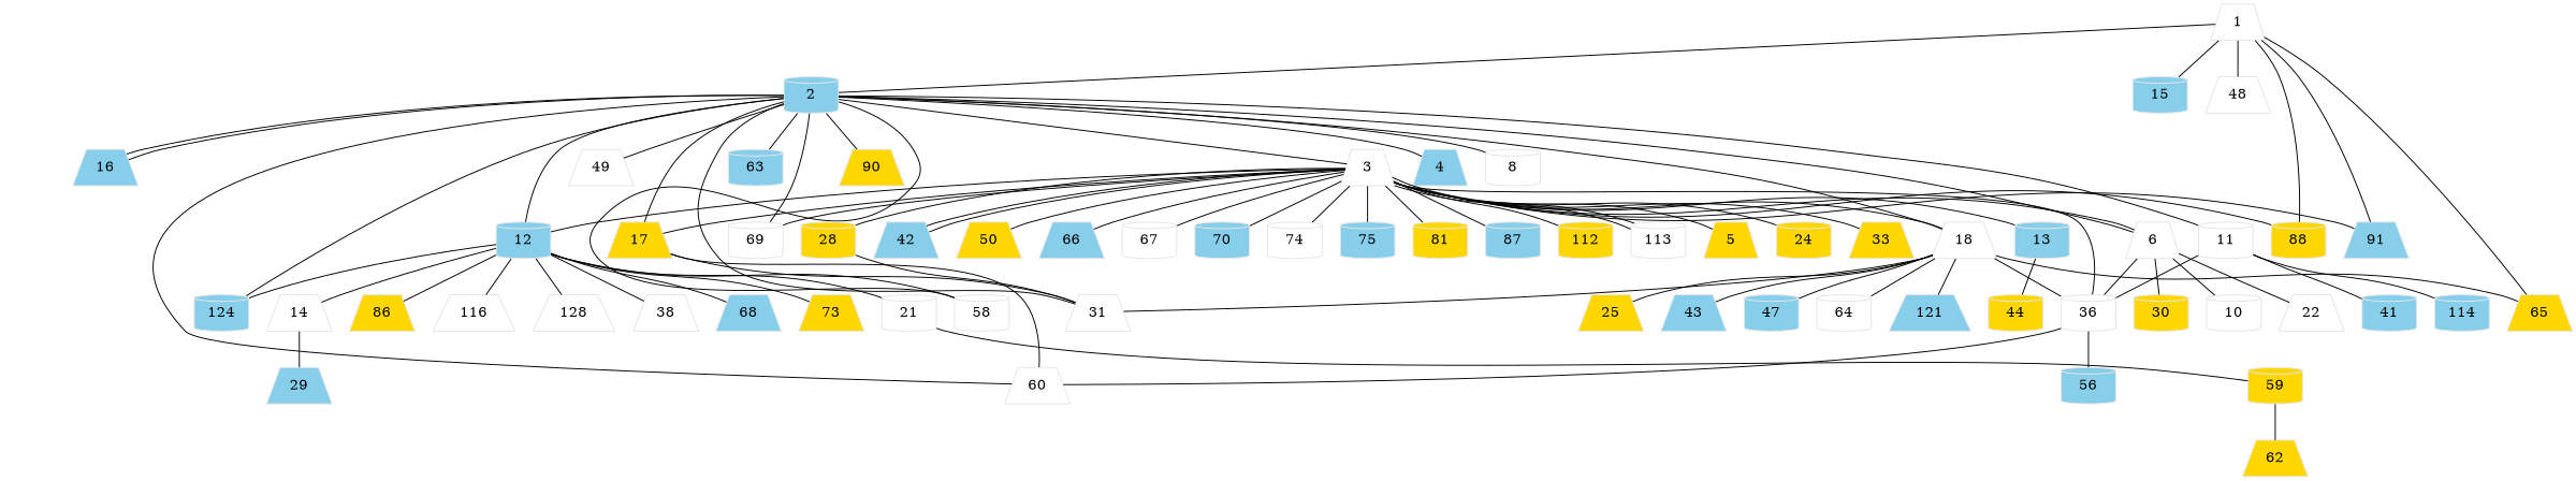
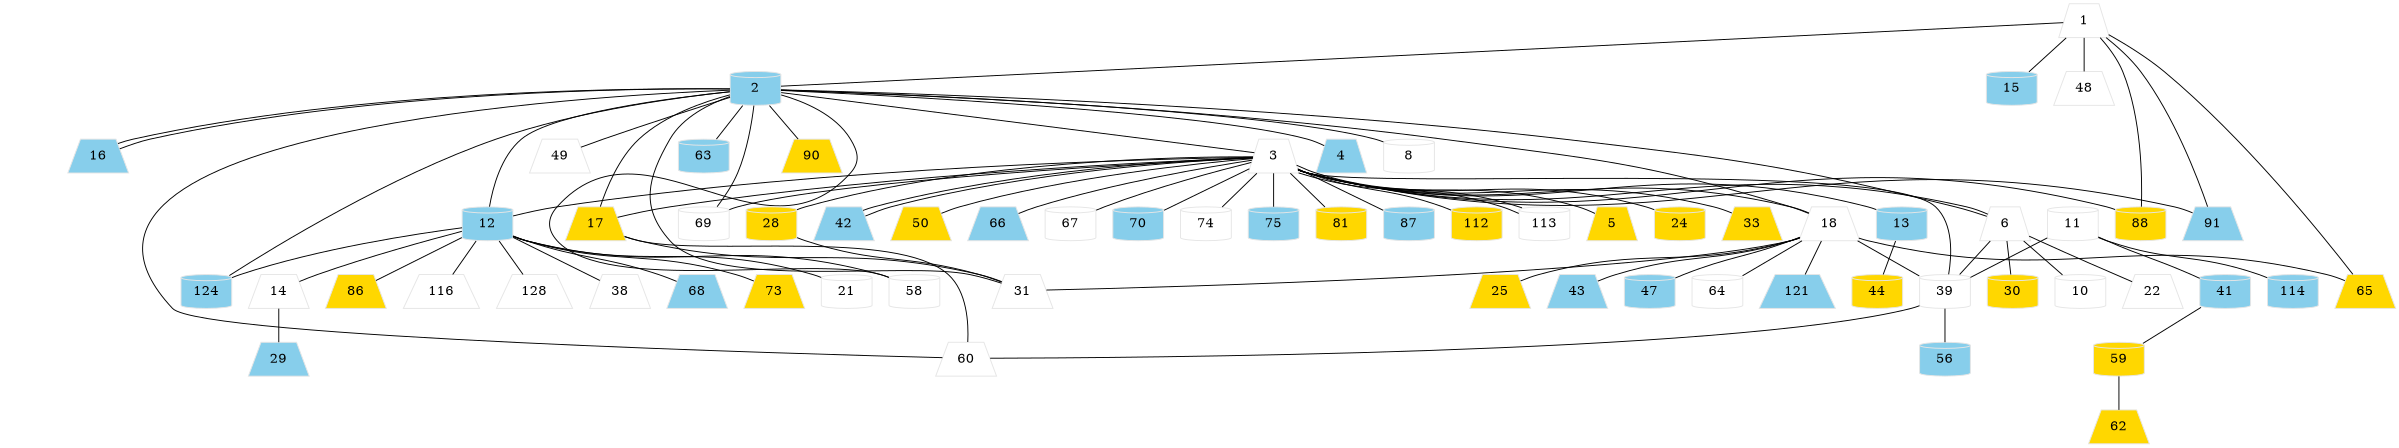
  graph {
    node [color=gray90 fillcolor=white shape=cylinder style=filled]
    2 [fillcolor=skyblue super="+57+27+82+77+131+46+7"]
    3 [shape=trapezium super="+55+9+19+40+51"]
    4 [fillcolor=skyblue shape=trapezium]
    6 [shape=trapezium super="+93+36"]
    8 [super="+34"]
    11
    12 [fillcolor=skyblue]
    16 [fillcolor=skyblue shape=trapezium]
    17 [fillcolor=gold shape=trapezium super="+72+103+71"]
    18 [shape=trapezium super="+20+94"]
    31 [shape=trapezium]
    49 [shape=trapezium super="+89"]
    58
    60 [shape=trapezium]
    63 [fillcolor=skyblue]
    69 [super="+125"]
    90 [fillcolor=gold shape=trapezium]
    124 [fillcolor=skyblue]
    1 [shape=trapezium]
    15 [fillcolor=skyblue]
    48 [shape=trapezium super="+52"]
    65 [fillcolor=gold shape=trapezium]
    88 [fillcolor=gold]
    91 [fillcolor=skyblue shape=trapezium]
    5 [fillcolor=gold shape=trapezium]
    13 [fillcolor=skyblue]
    24 [fillcolor=gold]
    28 [fillcolor=gold super="+99"]
    33 [fillcolor=gold shape=trapezium]
-   39 [super="+115+53" label=36]
+   39 [super="+115+53"]
    42 [fillcolor=skyblue shape=trapezium super="+83+76+85"]
    50 [fillcolor=gold shape=trapezium super="+118"]
    66 [fillcolor=skyblue shape=trapezium]
    67
    70 [fillcolor=skyblue]
    74
    75 [fillcolor=skyblue]
    81 [fillcolor=gold]
    87 [fillcolor=skyblue]
    112 [fillcolor=gold]
    113
    10
    22 [shape=trapezium super="+80"]
    30 [fillcolor=gold]
    41 [fillcolor=skyblue super="+111"]
    114 [fillcolor=skyblue]
    14 [shape=trapezium]
    21 [super="+101"]
    38 [shape=trapezium]
    68 [fillcolor=skyblue shape=trapezium]
    73 [fillcolor=gold shape=trapezium]
    86 [fillcolor=gold shape=trapezium]
    116 [shape=trapezium super="+127+129"]
    128 [shape=trapezium]
    25 [fillcolor=gold shape=trapezium]
    43 [fillcolor=skyblue shape=trapezium super="+126"]
    47 [fillcolor=skyblue]
    64 [super="+95"]
    121 [fillcolor=skyblue shape=trapezium]
    44 [fillcolor=gold]
    56 [fillcolor=skyblue]
    29 [fillcolor=skyblue shape=trapezium]
    59 [fillcolor=gold super="+84"]
    62 [fillcolor=gold shape=trapezium]
    2 -- 3 [weight=4]
    2 -- 4
    2 -- 6
    2 -- 8
-   2 -- 11
    2 -- 12 [weight=4]
    2 -- 16
    2 -- 16
    2 -- 17 [weight=2]
    2 -- 18 [weight=2]
    2 -- 31 [weight=2]
    2 -- 49
    2 -- 58
    2 -- 60
    2 -- 63
    2 -- 69
    2 -- 90
    2 -- 124
    3 -- 6 [weight=3]
    3 -- 12 [weight=2]
    3 -- 17
    3 -- 18 [weight=3]
    3 -- 69
    3 -- 88
    3 -- 91
    3 -- 5
    3 -- 13
    3 -- 24
    3 -- 28
    3 -- 33
    3 -- 39 [weight=2]
    3 -- 42
    3 -- 42
    3 -- 50
    3 -- 66
    3 -- 67
    3 -- 70 [weight=2]
    3 -- 74
    3 -- 75
    3 -- 81
    3 -- 87
    3 -- 112
    3 -- 113
    3 -- 113
    6 -- 39
    6 -- 10
    6 -- 22
    6 -- 30
    11 -- 39
    11 -- 41
    11 -- 114
    12 -- 58
    12 -- 124
    12 -- 14
    12 -- 21
    12 -- 38
    12 -- 68
    12 -- 73
    12 -- 86
    12 -- 116
    12 -- 128
    17 -- 31
    17 -- 60
    18 -- 31 [weight=2]
    18 -- 65
    18 -- 39
    18 -- 25
    18 -- 43
    18 -- 47
    18 -- 64
    18 -- 121
    1 -- 2 [weight=2]
    1 -- 15
    1 -- 48
    1 -- 65
    1 -- 88
    1 -- 91
    13 -- 44
    28 -- 31
    39 -- 60
    39 -- 56
    14 -- 29
-   21 -- 59
+   41 -- 59
    59 -- 62
  }
